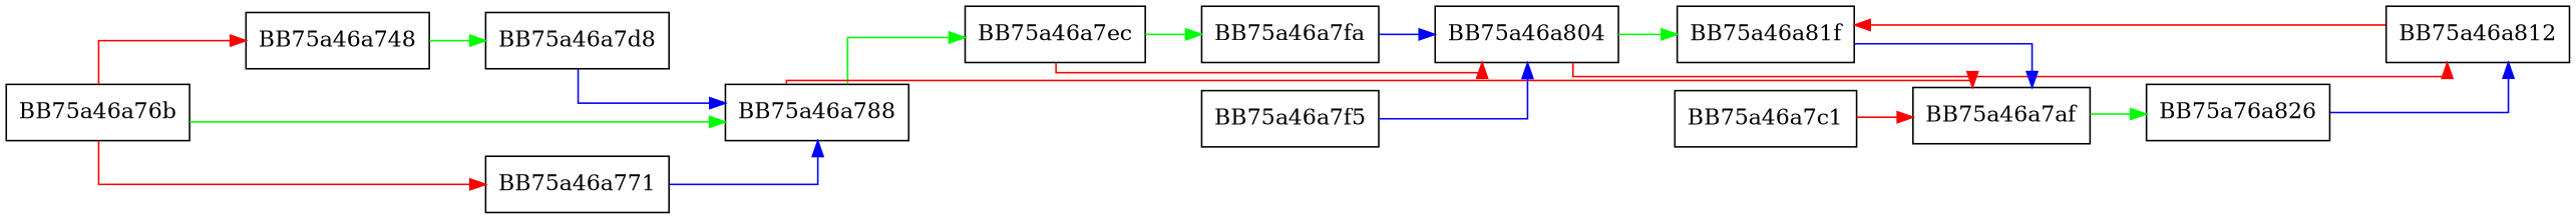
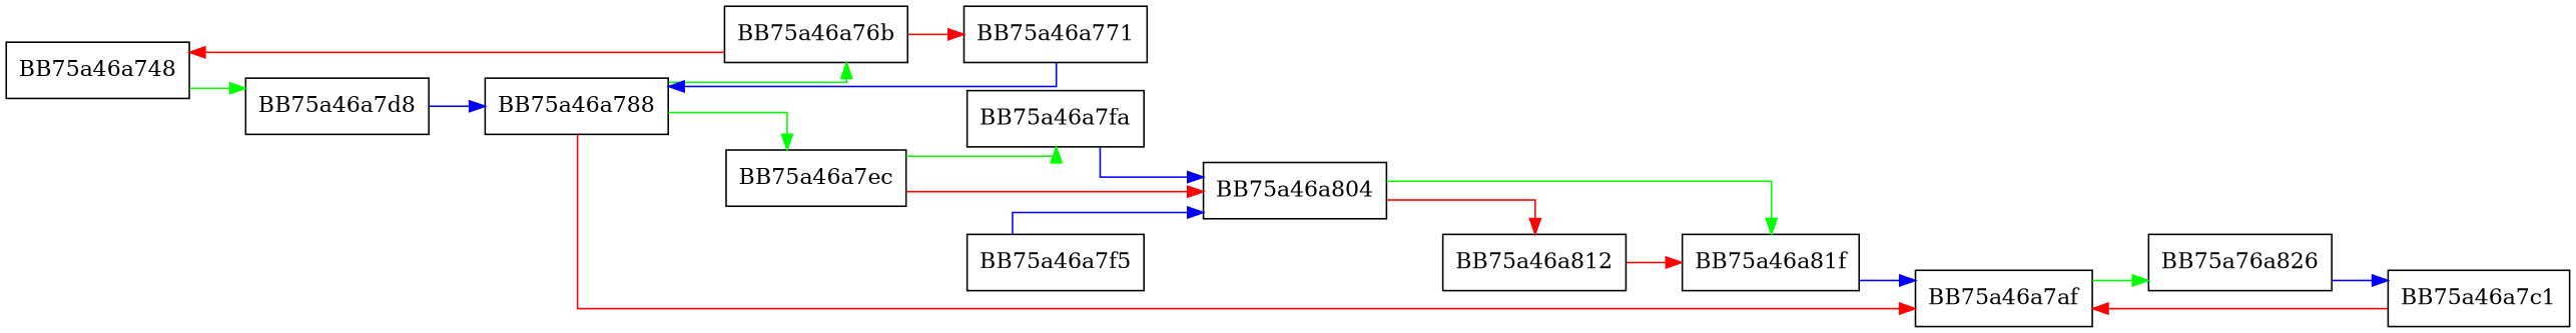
  digraph {
    rankdir=LR
    splines=ortho
    node [shape=box]
    edge [color=red]
    BB75a46a748
    BB75a46a7d8
    BB75a46a788
    BB75a46a76b
    BB75a46a771
    BB75a46a7ec
    BB75a46a7af
    BB75a46a7fa
    BB75a46a804
    n10 [label=BB75a76a826]
    BB75a46a7f5
    BB75a46a7c1
    BB75a46a81f
    BB75a46a812
    BB75a46a748 -> BB75a46a7d8 [color=green]
    BB75a46a7d8 -> BB75a46a788 [color=blue]
    BB75a46a788 -> BB75a46a7ec [color=green]
    BB75a46a788 -> BB75a46a7af
    BB75a46a76b -> BB75a46a748
-   BB75a46a76b -> BB75a46a788 [color=green]
+   BB75a46a788 -> BB75a46a76b [color=green]
    BB75a46a76b -> BB75a46a771
    BB75a46a771 -> BB75a46a788 [color=blue]
    BB75a46a7ec -> BB75a46a7fa [color=green]
    BB75a46a7ec -> BB75a46a804
    BB75a46a7af -> n10 [color=green]
    BB75a46a7fa -> BB75a46a804 [color=blue]
    BB75a46a804 -> BB75a46a81f [color=green]
    BB75a46a804 -> BB75a46a812
-   n10 -> BB75a46a812 [color=blue]
+   n10 -> BB75a46a7c1 [color=blue]
    BB75a46a7f5 -> BB75a46a804 [color=blue]
    BB75a46a7c1 -> BB75a46a7af
    BB75a46a81f -> BB75a46a7af [color=blue]
    BB75a46a812 -> BB75a46a81f
  }
